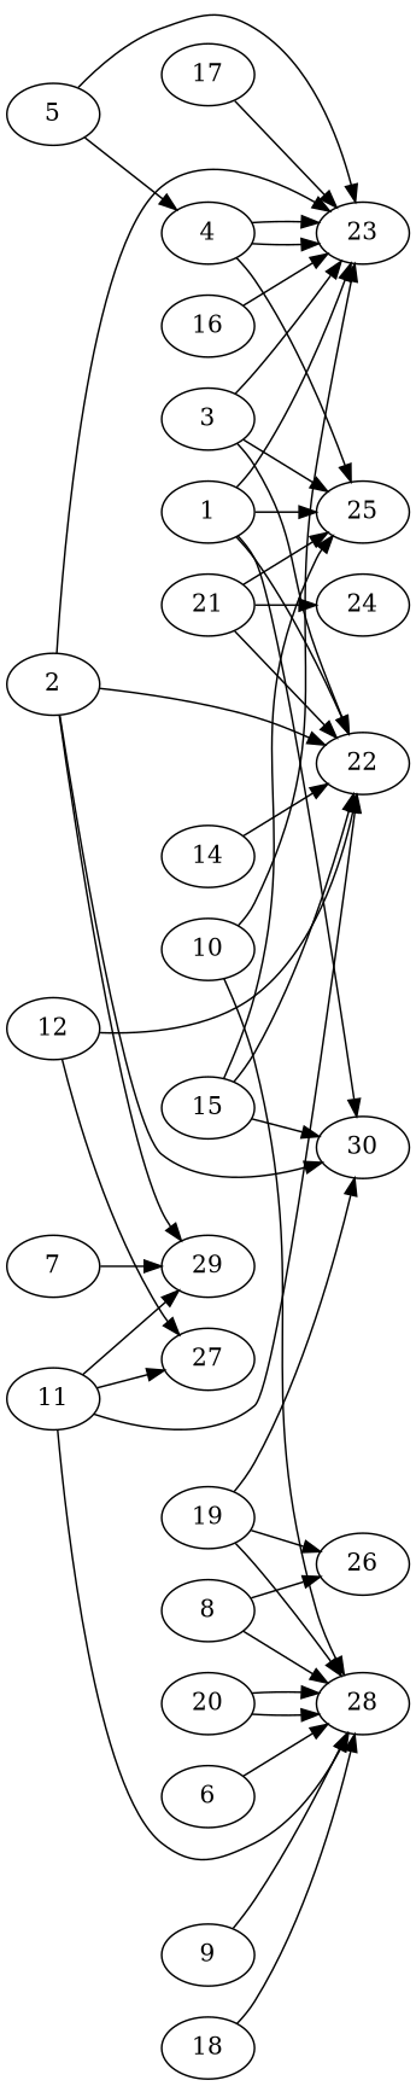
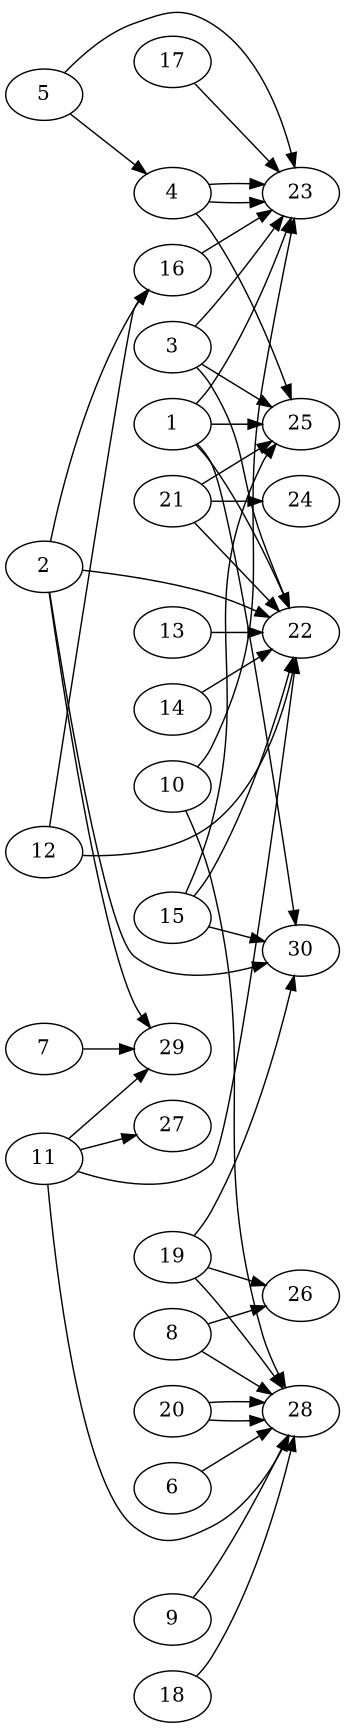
  digraph {
    rankdir=LR
    node [alpha=0.20]
    1 [alpha=0.12 expect_size=36120576]
    22 [expect_size=12378112]
    23 [alpha=0.13 expect_size=10350592]
    25 [alpha=0.06 expect_size=23263232]
    30 [alpha=0.13 expect_size=46925824]
    2 [alpha=0.10 expect_size=16564224]
    29 [alpha=0.16 expect_size=43018240]
    3 [alpha=0.06 expect_size=19378176]
    4 [alpha=0.14 expect_size=18378752]
    5 [alpha=0.11 expect_size=43325440]
    6 [alpha=0.18 expect_size=10978304]
    28 [alpha=0.09 expect_size=43110400]
    7 [alpha=0.10 expect_size=14858240]
    8 [alpha=0.08 expect_size=14205952]
    26 [alpha=0.03 expect_size=41994240]
    9 [alpha=0.17 expect_size=12161024]
    10 [alpha=0.07 expect_size=26315776]
    11 [alpha=0.04 expect_size=17246208]
    27 [alpha=0.04 expect_size=41961472]
    12 [alpha=0.19 expect_size=45949952]
+   13 [alpha=0.01 expect_size=21799936]
    14 [alpha=0.04 expect_size=36159488]
    15 [alpha=0.08 expect_size=22760448]
    16 [expect_size=49180672]
    17 [alpha=0.00 expect_size=45411328]
    18 [expect_size=20715520]
    19 [alpha=0.02 expect_size=40565760]
    20 [alpha=0.11 expect_size=33720320]
    21 [alpha=0.13 expect_size=51299328]
    24 [alpha=0.11 expect_size=12901376]
    1 -> 22
    1 -> 23
    1 -> 25
    1 -> 30
    2 -> 22
-   2 -> 23
+   2 -> 16
    2 -> 30
    2 -> 29
    3 -> 22
    3 -> 23
    3 -> 25
    4 -> 23
    4 -> 23
    4 -> 25
    5 -> 23
    5 -> 4
    6 -> 28
    7 -> 29
    8 -> 28
    8 -> 26
    9 -> 28
    10 -> 23
    10 -> 28
    11 -> 22
    11 -> 29
    11 -> 28
    11 -> 27
    12 -> 22
-   12 -> 27
+   12 -> 16
+   13 -> 22
    14 -> 22
    15 -> 22
    15 -> 25
    15 -> 30
    16 -> 23
    17 -> 23
    18 -> 28
    19 -> 30
    19 -> 28
    19 -> 26
    20 -> 28
    20 -> 28
    21 -> 22
    21 -> 25
    21 -> 24
  }
